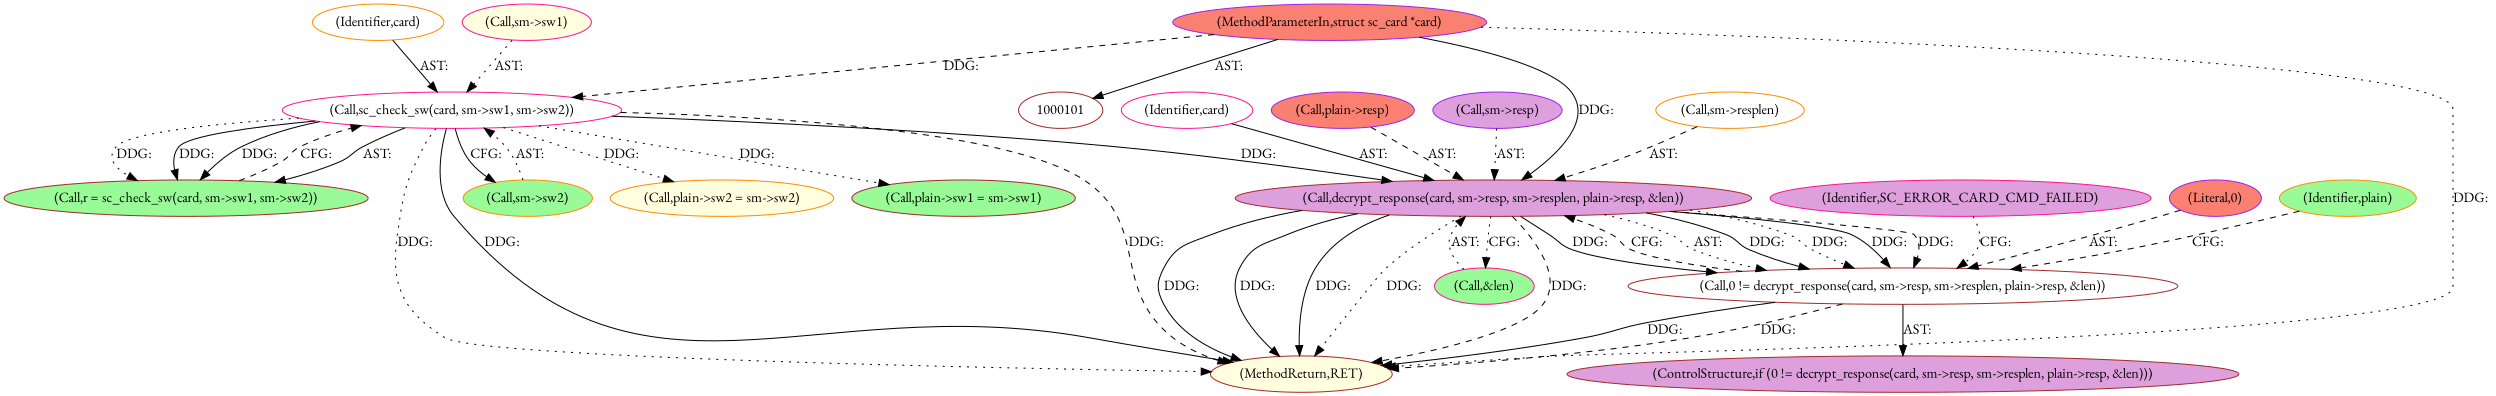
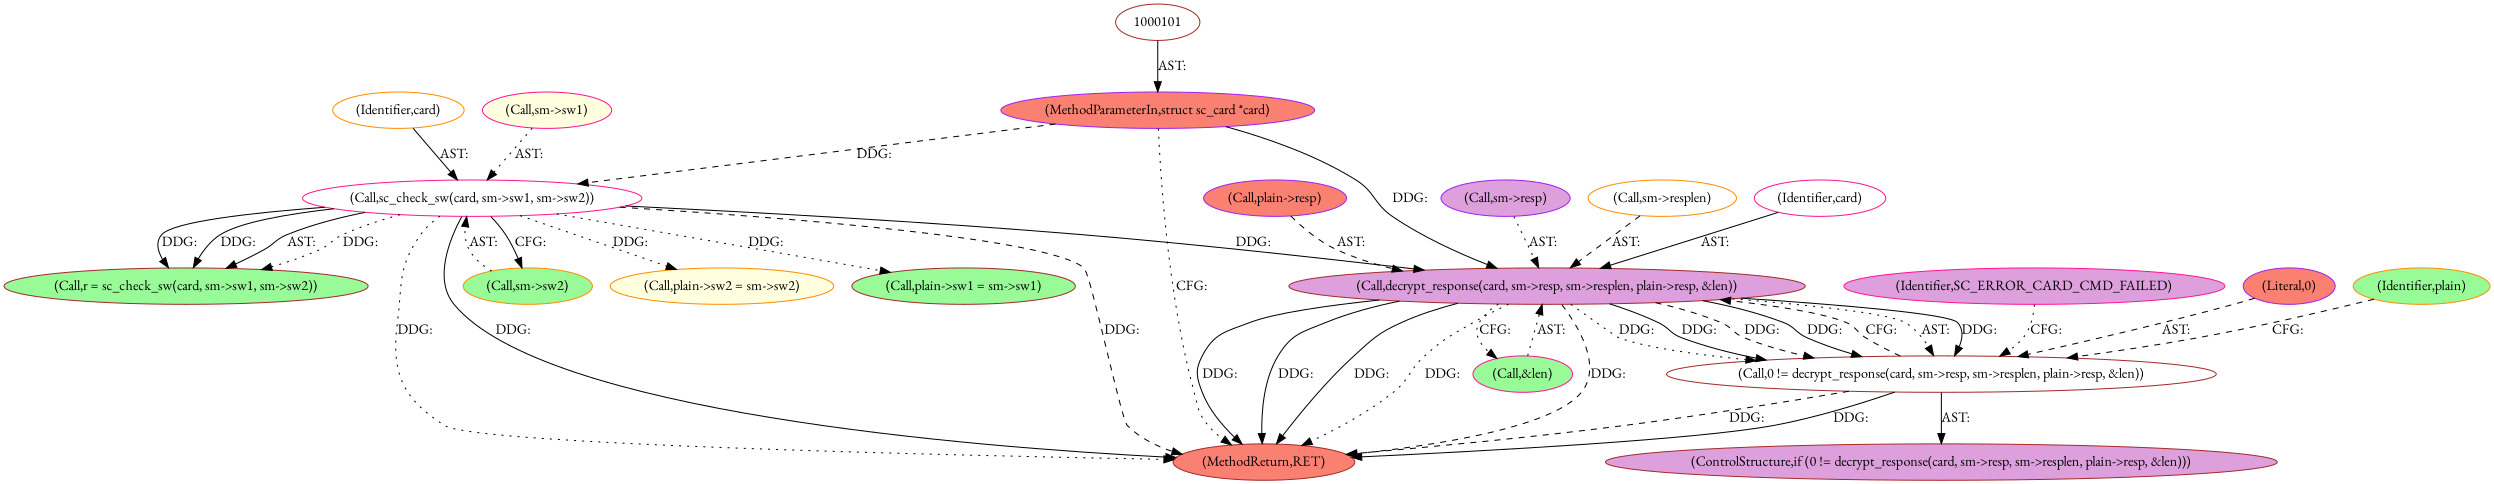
  digraph {
    fontname="EB Garamond"
    node [color=brown fillcolor=white fontname="EB Garamond" style=filled]
    edge [fontname="EB Garamond" style=solid]
    n1 [fillcolor=plum label="(Call,decrypt_response(card, sm->resp, sm->resplen, plain->resp, &len))"]
    n2 [label="(Call,0 != decrypt_response(card, sm->resp, sm->resplen, plain->resp, &len))"]
-   n3 [fillcolor=lightyellow label="(MethodReturn,RET)"]
+   n3 [fillcolor=salmon label="(MethodReturn,RET)"]
    n4 [color=deeppink fillcolor=palegreen label="(Call,&len)"]
    n5 [fillcolor=plum label="(ControlStructure,if (0 != decrypt_response(card, sm->resp, sm->resplen, plain->resp, &len)))"]
    n6 [color=deeppink label="(Call,sc_check_sw(card, sm->sw1, sm->sw2))"]
    n7 [color=darkorange fillcolor=lightyellow label="(Call,plain->sw2 = sm->sw2)"]
    n8 [fillcolor=palegreen label="(Call,plain->sw1 = sm->sw1)"]
    n9 [color=darkorange fillcolor=palegreen label="(Call,sm->sw2)"]
    n10 [fillcolor=palegreen label="(Call,r = sc_check_sw(card, sm->sw1, sm->sw2))"]
    n11 [color=purple fillcolor=salmon label="(MethodParameterIn,struct sc_card *card)"]
    n12 [label=1000101]
    n13 [color=deeppink label="(Identifier,card)"]
    n14 [color=darkorange fillcolor=palegreen label="(Identifier,plain)"]
    n15 [color=purple fillcolor=salmon label="(Call,plain->resp)"]
    n16 [color=deeppink fillcolor=plum label="(Identifier,SC_ERROR_CARD_CMD_FAILED)"]
    n17 [color=purple fillcolor=salmon label="(Literal,0)"]
    n18 [color=purple fillcolor=plum label="(Call,sm->resp)"]
    n19 [color=darkorange label="(Identifier,card)"]
    n20 [color=darkorange label="(Call,sm->resplen)"]
    n21 [color=deeppink fillcolor=lightyellow label="(Call,sm->sw1)"]
    n1 -> n2 [label="AST: " style=dotted]
    n1 -> n2 [label="DDG: "]
    n1 -> n2 [label="DDG: " style=dotted]
    n1 -> n2 [label="DDG: "]
    n1 -> n2 [label="DDG: " style=dashed]
    n1 -> n2 [label="DDG: "]
    n1 -> n3 [label="DDG: "]
    n1 -> n3 [label="DDG: "]
    n1 -> n3 [label="DDG: "]
    n1 -> n3 [label="DDG: " style=dotted]
    n1 -> n3 [label="DDG: " style=dashed]
    n1 -> n4 [label="CFG: " style=dotted]
    n2 -> n1 [label="CFG: " style=dashed]
    n2 -> n3 [label="DDG: " style=dashed]
    n2 -> n3 [label="DDG: "]
    n2 -> n5 [label="AST: "]
    n4 -> n1 [label="AST: " style=dotted]
    n6 -> n1 [label="DDG: "]
    n6 -> n3 [label="DDG: " style=dotted]
    n6 -> n3 [label="DDG: "]
    n6 -> n3 [label="DDG: " style=dashed]
    n6 -> n7 [label="DDG: " style=dotted]
    n6 -> n8 [label="DDG: " style=dotted]
    n6 -> n9 [label="CFG: "]
    n6 -> n10 [label="AST: "]
    n6 -> n10 [label="DDG: " style=dotted]
    n6 -> n10 [label="DDG: "]
    n6 -> n10 [label="DDG: "]
    n9 -> n6 [label="AST: " style=dotted]
-   n10 -> n6 [label="CFG: " style=dashed]
    n11 -> n1 [label="DDG: "]
-   n11 -> n3 [label="DDG: " style=dotted]
+   n11 -> n3 [label="CFG: " style=dotted]
    n11 -> n6 [label="DDG: " style=dashed]
-   n11 -> n12 [label="AST: "]
+   n12 -> n11 [label="AST: "]
    n13 -> n1 [label="AST: "]
    n14 -> n2 [label="CFG: " style=dashed]
    n15 -> n1 [label="AST: " style=dashed]
    n16 -> n2 [label="CFG: " style=dotted]
    n17 -> n2 [label="AST: " style=dashed]
    n18 -> n1 [label="AST: " style=dotted]
    n19 -> n6 [label="AST: "]
    n20 -> n1 [label="AST: " style=dashed]
    n21 -> n6 [label="AST: " style=dotted]
  }
